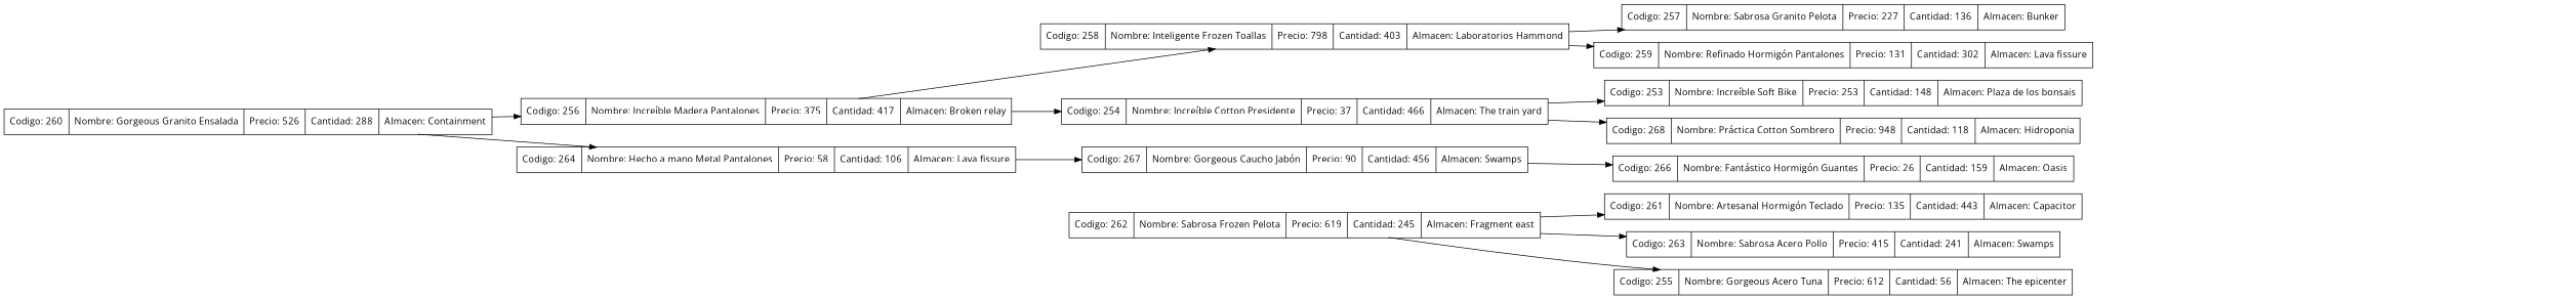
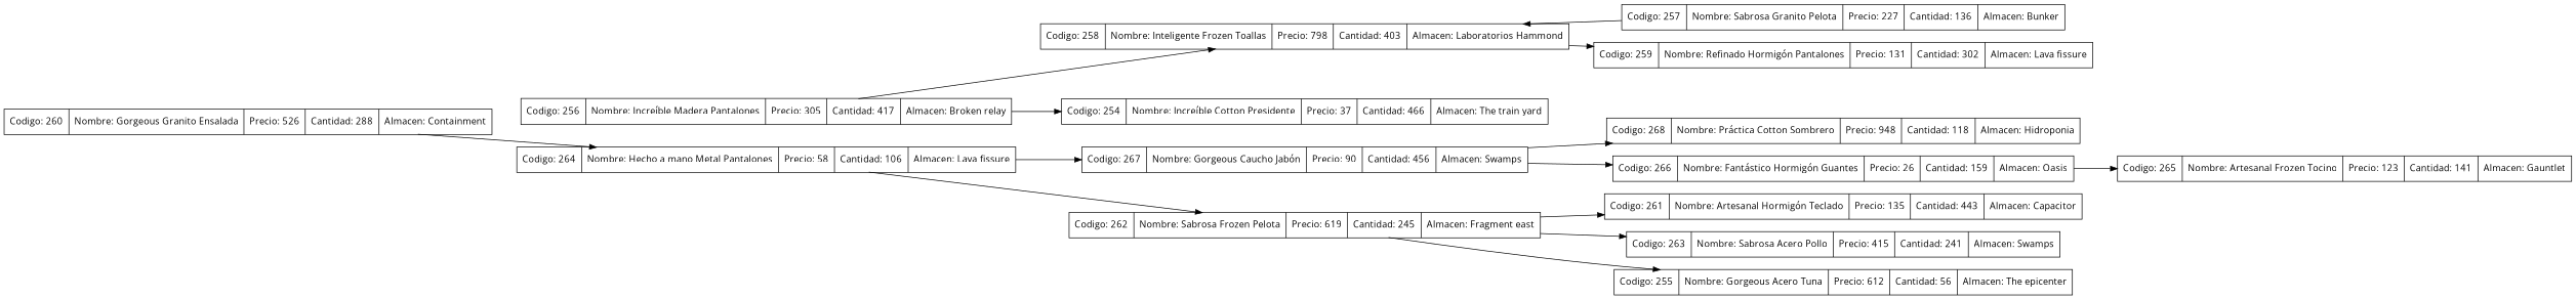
  digraph {
    fontname="Open Sans"
    rankdir=LR
    node [fontname="Open Sans" shape=record]
    edge [fontname="Open Sans"]
    n1 [label="{ Codigo: 260 | Nombre: Gorgeous Granito Ensalada | Precio: 526 | Cantidad: 288 | Almacen: Containment}"]
-   n2 [label="{ Codigo: 256 | Nombre: Increíble Madera Pantalones | Precio: 375 | Cantidad: 417 | Almacen: Broken relay}"]
+   n2 [label="{ Codigo: 256 | Nombre: Increíble Madera Pantalones | Precio: 305 | Cantidad: 417 | Almacen: Broken relay}"]
    n3 [label="{ Codigo: 264 | Nombre: Hecho a mano Metal Pantalones | Precio: 58 | Cantidad: 106 | Almacen: Lava fissure}"]
    n4 [label="{ Codigo: 254 | Nombre: Increíble Cotton Presidente | Precio: 37 | Cantidad: 466 | Almacen: The train yard}"]
    n5 [label="{ Codigo: 258 | Nombre: Inteligente Frozen Toallas | Precio: 798 | Cantidad: 403 | Almacen: Laboratorios Hammond}"]
    n6 [label="{ Codigo: 262 | Nombre: Sabrosa Frozen Pelota | Precio: 619 | Cantidad: 245 | Almacen: Fragment east}"]
    n7 [label="{ Codigo: 267 | Nombre: Gorgeous Caucho Jabón | Precio: 90 | Cantidad: 456 | Almacen: Swamps}"]
-   n8 [label="{ Codigo: 253 | Nombre: Increíble Soft Bike | Precio: 253 | Cantidad: 148 | Almacen: Plaza de los bonsais}"]
    n9 [label="{ Codigo: 257 | Nombre: Sabrosa Granito Pelota | Precio: 227 | Cantidad: 136 | Almacen: Bunker}"]
    n10 [label="{ Codigo: 259 | Nombre: Refinado Hormigón Pantalones | Precio: 131 | Cantidad: 302 | Almacen: Lava fissure}"]
    n11 [label="{ Codigo: 255 | Nombre: Gorgeous Acero Tuna | Precio: 612 | Cantidad: 56 | Almacen: The epicenter}"]
    n12 [label="{ Codigo: 261 | Nombre: Artesanal Hormigón Teclado | Precio: 135 | Cantidad: 443 | Almacen: Capacitor}"]
    n13 [label="{ Codigo: 263 | Nombre: Sabrosa Acero Pollo | Precio: 415 | Cantidad: 241 | Almacen: Swamps}"]
    n14 [label="{ Codigo: 266 | Nombre: Fantástico Hormigón Guantes | Precio: 26 | Cantidad: 159 | Almacen: Oasis}"]
    n15 [label="{ Codigo: 268 | Nombre: Práctica Cotton Sombrero | Precio: 948 | Cantidad: 118 | Almacen: Hidroponia}"]
-   n1 -> n2
+   n16 [label="{ Codigo: 265 | Nombre: Artesanal Frozen Tocino | Precio: 123 | Cantidad: 141 | Almacen: Gauntlet}"]
    n1 -> n3
    n2 -> n4
    n2 -> n5
+   n3 -> n6
    n3 -> n7
-   n4 -> n8
-   n5 -> n9
+   n9 -> n5
    n5 -> n10
    n6 -> n11
    n6 -> n12
    n6 -> n13
    n7 -> n14
-   n4 -> n15
+   n7 -> n15
+   n14 -> n16
  }
